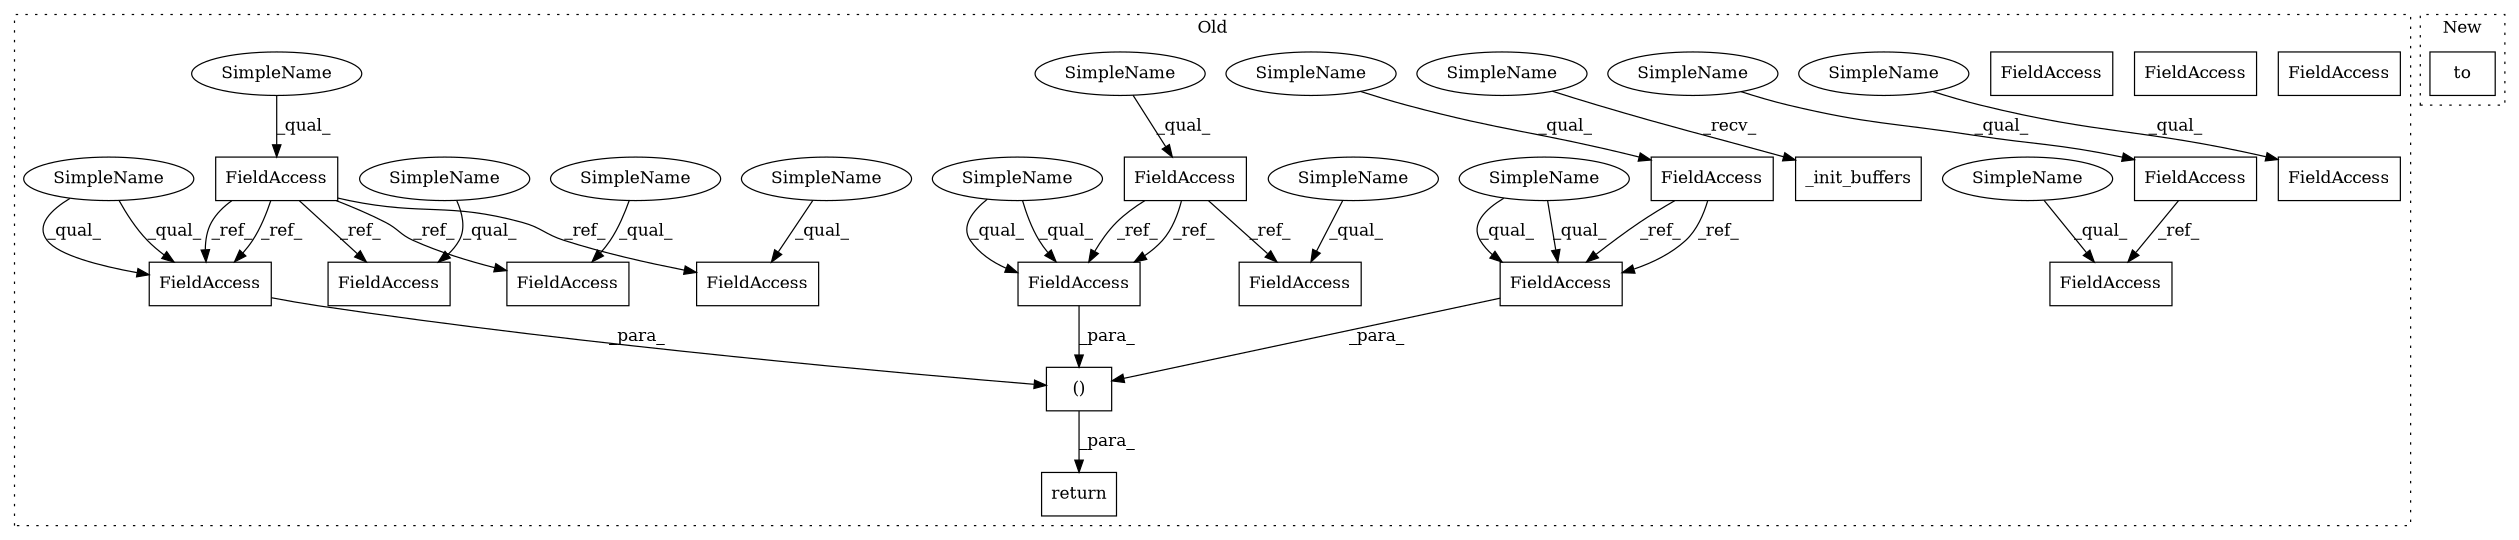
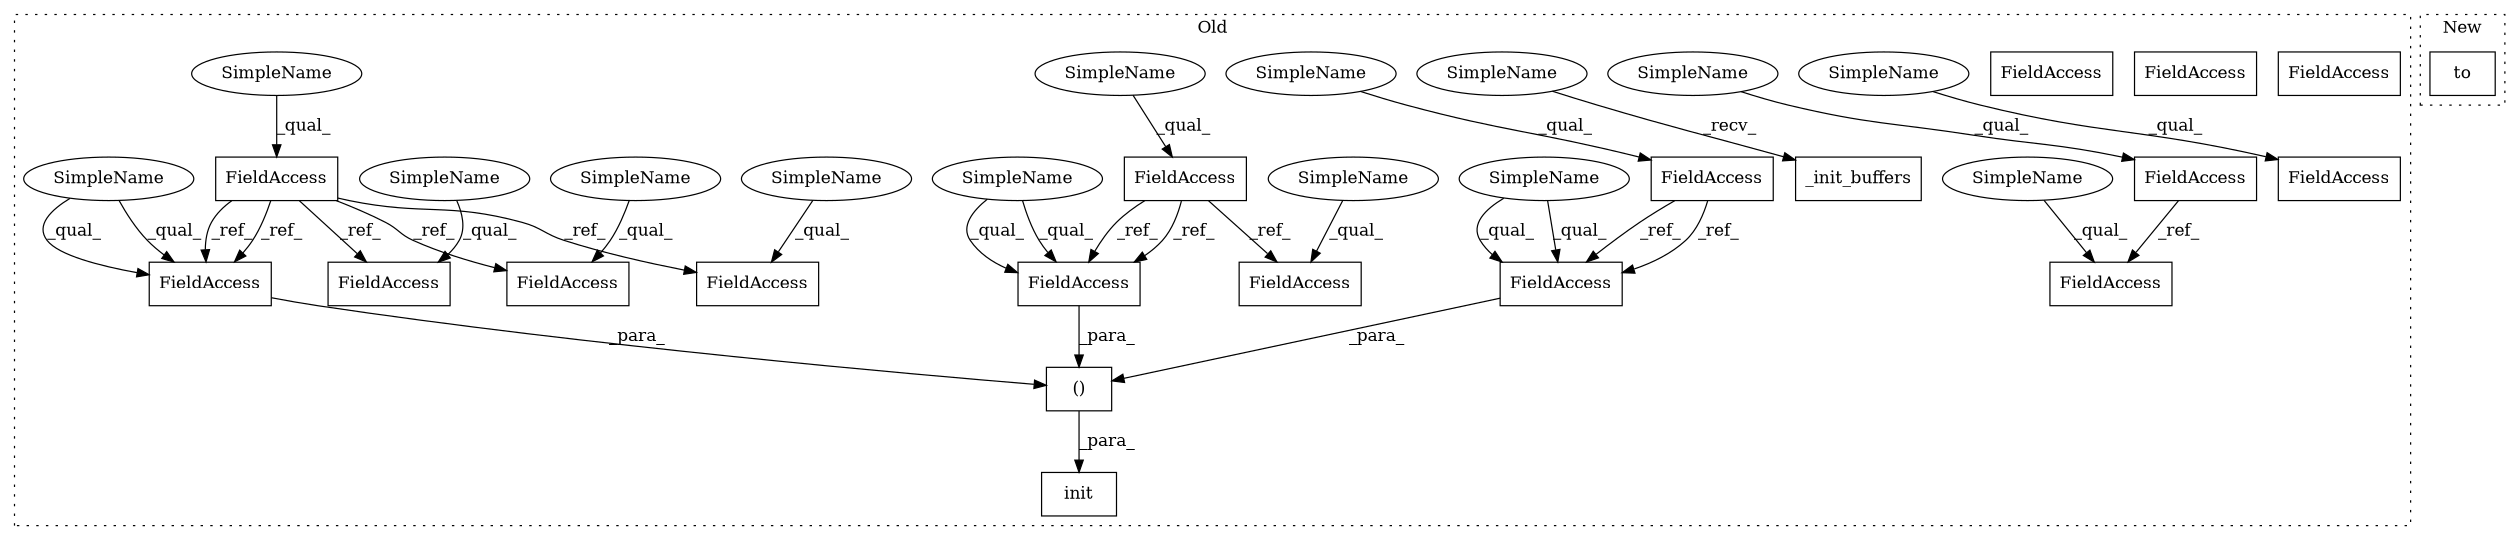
  digraph {
    node [a=22 l=4 s=9148 shape=box]
    n1 [a=32 l="14,1" label=_init_buffers s="7450,7470"]
    n2 [l=16 label=FieldAccess s=8112]
    n3 [l=16 label=FieldAccess s=8223]
    n4 [a=106 l=71 label="()"]
    n5 [l=14 label=FieldAccess s=8925]
    n6 [l=15 label=FieldAccess s=8463]
    n7 [l=15 label=FieldAccess]
    n8 [l=16 label=FieldAccess s=8729]
    n9 [l=15 label=FieldAccess s=8553]
    n10 [l=15 label=FieldAccess s=8537]
    n11 [l=16 label=FieldAccess s=8500]
    n12 [l=14 label=FieldAccess s=9205]
    n13 [l=16 label=FieldAccess s=9176]
-   n14 [a=41 l=12 label=return s=9136]
+   n14 [a=41 l=12 label=init s=9136]
    n15 [l=14 label=FieldAccess s=9108]
    n16 [l=16 label=FieldAccess s=8821]
    n17 [l=15 label=FieldAccess]
    n18 [l=14 label=FieldAccess s=9205]
    n19 [l=16 label=FieldAccess s=9176]
    n20 [a=42 label=SimpleName s=8223 shape=ellipse]
    n21 [a=42 label=SimpleName s=9108 shape=ellipse]
    n22 [a=42 label=SimpleName s=8553 shape=ellipse]
    n23 [a=42 label=SimpleName s=7445 shape=ellipse]
    n24 [a=42 label=SimpleName shape=ellipse]
    n25 [a=42 label=SimpleName s=8729 shape=ellipse]
    n26 [a=42 label=SimpleName s=8925 shape=ellipse]
    n27 [a=42 label=SimpleName s=8500 shape=ellipse]
    n28 [a=42 label=SimpleName s=8112 shape=ellipse]
    n29 [a=42 label=SimpleName s=9205 shape=ellipse]
    n30 [a=42 label=SimpleName s=8821 shape=ellipse]
    n31 [a=42 label=SimpleName s=8463 shape=ellipse]
    n32 [a=42 label=SimpleName s=8537 shape=ellipse]
    n33 [a=42 label=SimpleName s=9176 shape=ellipse]
    n34 [a=32 l="3,1" label=to s="8110,8124"]
    subgraph cluster_1 {
      label=Old
      style=dotted
      n1
      n2
      n3
      n4
      n5
      n6
      n7
      n8
      n9
      n10
      n11
      n12
      n13
      n14
      n15
      n16
      n17
      n18
      n19
      n20
      n21
      n22
      n23
      n24
      n25
      n26
      n27
      n28
      n29
      n30
      n31
      n32
      n33
    }
    subgraph cluster_2 {
      label=New
      style=dotted
      n34
    }
    n2 -> n8 [label=_ref_]
    n2 -> n11 [label=_ref_]
    n2 -> n16 [label=_ref_]
    n2 -> n19 [label=_ref_]
    n2 -> n19 [label=_ref_]
    n4 -> n14 [label=_para_]
    n5 -> n15 [label=_ref_]
    n5 -> n18 [label=_ref_]
    n5 -> n18 [label=_ref_]
    n6 -> n9 [label=_ref_]
    n10 -> n17 [label=_ref_]
    n10 -> n17 [label=_ref_]
    n17 -> n4 [label=_para_]
    n18 -> n4 [label=_para_]
    n19 -> n4 [label=_para_]
    n20 -> n3 [label=_qual_]
    n21 -> n15 [label=_qual_]
    n22 -> n9 [label=_qual_]
    n23 -> n1 [label=_recv_]
    n24 -> n17 [label=_qual_]
    n24 -> n17 [label=_qual_]
    n25 -> n8 [label=_qual_]
    n26 -> n5 [label=_qual_]
    n27 -> n11 [label=_qual_]
    n28 -> n2 [label=_qual_]
    n29 -> n18 [label=_qual_]
    n29 -> n18 [label=_qual_]
    n30 -> n16 [label=_qual_]
    n31 -> n6 [label=_qual_]
    n32 -> n10 [label=_qual_]
    n33 -> n19 [label=_qual_]
    n33 -> n19 [label=_qual_]
  }
